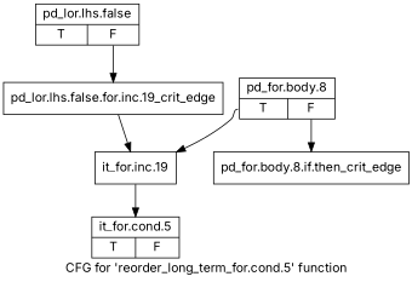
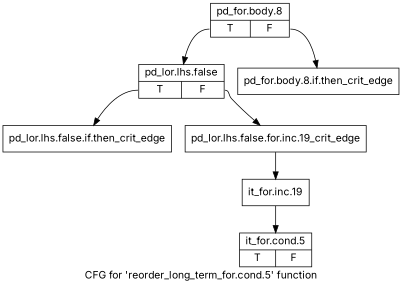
  digraph {
    fontname=Inter
    label="CFG for 'reorder_long_term_for.cond.5' function"
    node [fontname=Inter shape=record]
    edge [fontname=Inter]
    n1 [label="{it_for.cond.5|{<s0>T|<s1>F}}"]
    n2 [label="{pd_for.body.8|{<s0>T|<s1>F}}"]
    n3 [label="{pd_lor.lhs.false|{<s0>T|<s1>F}}"]
    n4 [label="{pd_for.body.8.if.then_crit_edge}"]
+   n5 [label="{pd_lor.lhs.false.if.then_crit_edge}"]
    n6 [label="{pd_lor.lhs.false.for.inc.19_crit_edge}"]
    n7 [label="{it_for.inc.19}"]
-   n2 -> n7 [tailport=s0]
+   n2 -> n3 [tailport=s0]
    n2 -> n4 [tailport=s1]
+   n3 -> n5 [tailport=s0]
    n3 -> n6 [tailport=s1]
    n6 -> n7
    n7 -> n1
  }
